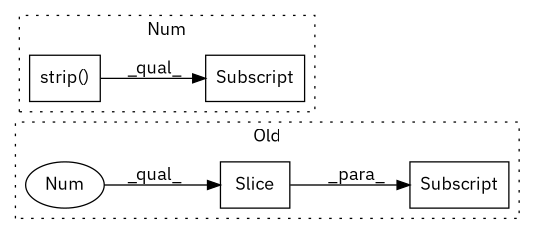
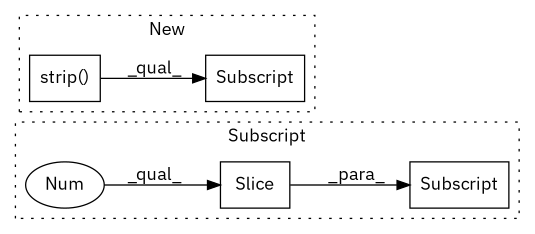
  digraph {
    fontname="IBM Plex Sans"
    rankdir=LR
    node [a=63 fontname="IBM Plex Sans" s=8651 shape=box]
    edge [fontname="IBM Plex Sans"]
    n1 [a=80 l=3 label=Slice]
    n2 [a=76 l=2 label=Num shape=ellipse]
    n3 [l="17,0" label=Subscript s="8638,0"]
    n4 [a=75 l=30 label="strip()" s=8335]
    n5 [l="95,0" label=Subscript s="8324,0"]
    subgraph cluster_1 {
-     label=Old
+     label=Subscript
      style=dotted
      n1
      n2
      n3
    }
    subgraph cluster_2 {
-     label=Num
+     label=New
      style=dotted
      n4
      n5
    }
    n1 -> n3 [label=_para_]
    n2 -> n1 [label=_qual_]
    n4 -> n5 [label=_qual_]
  }
